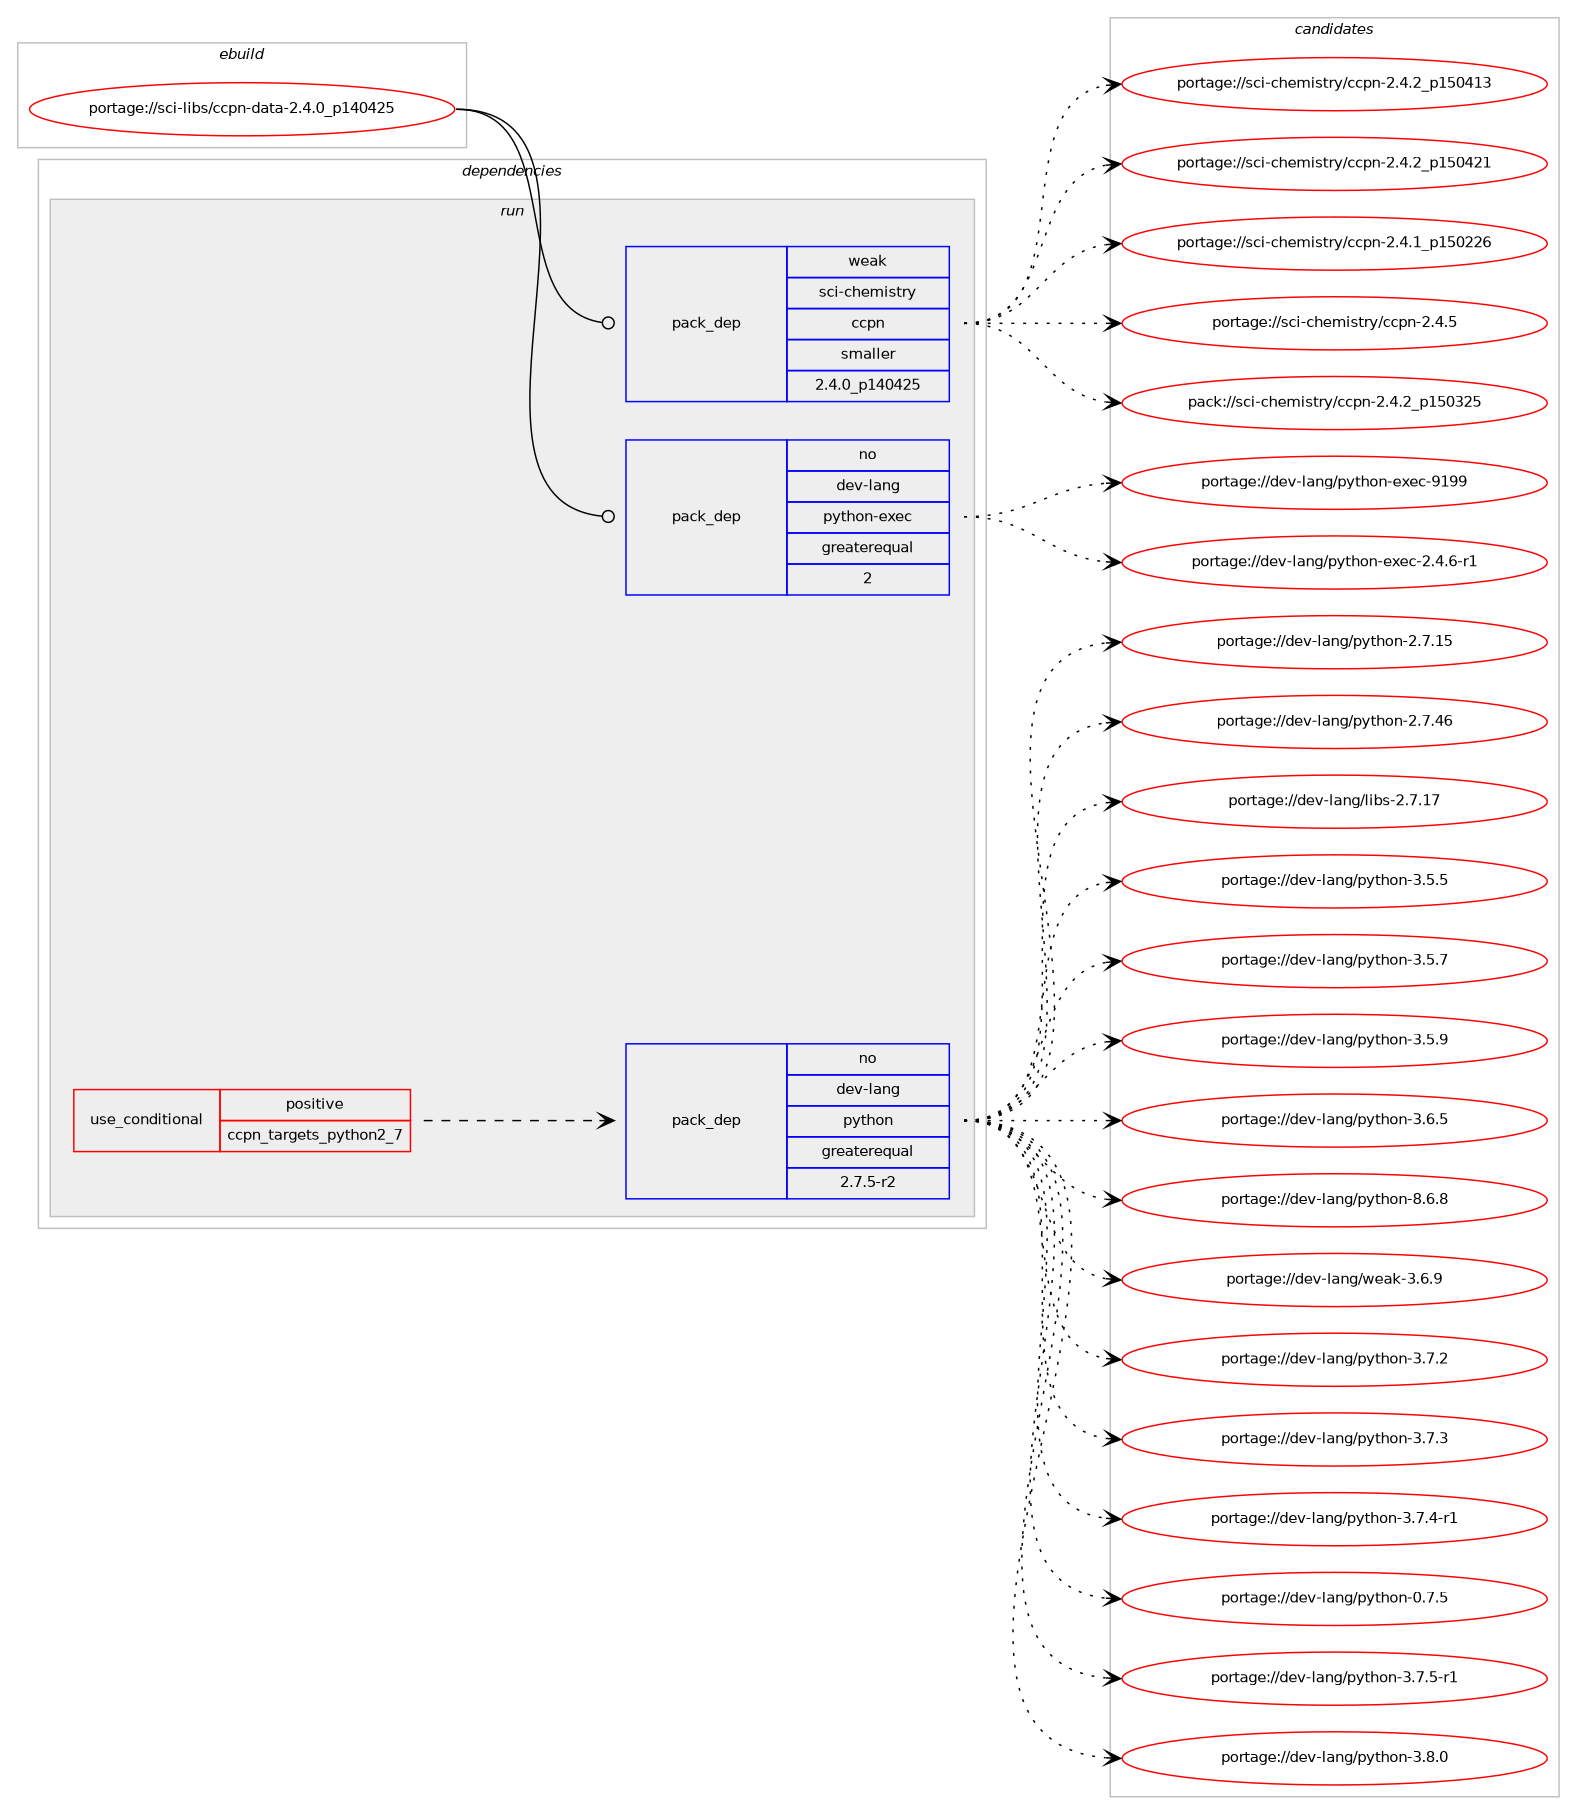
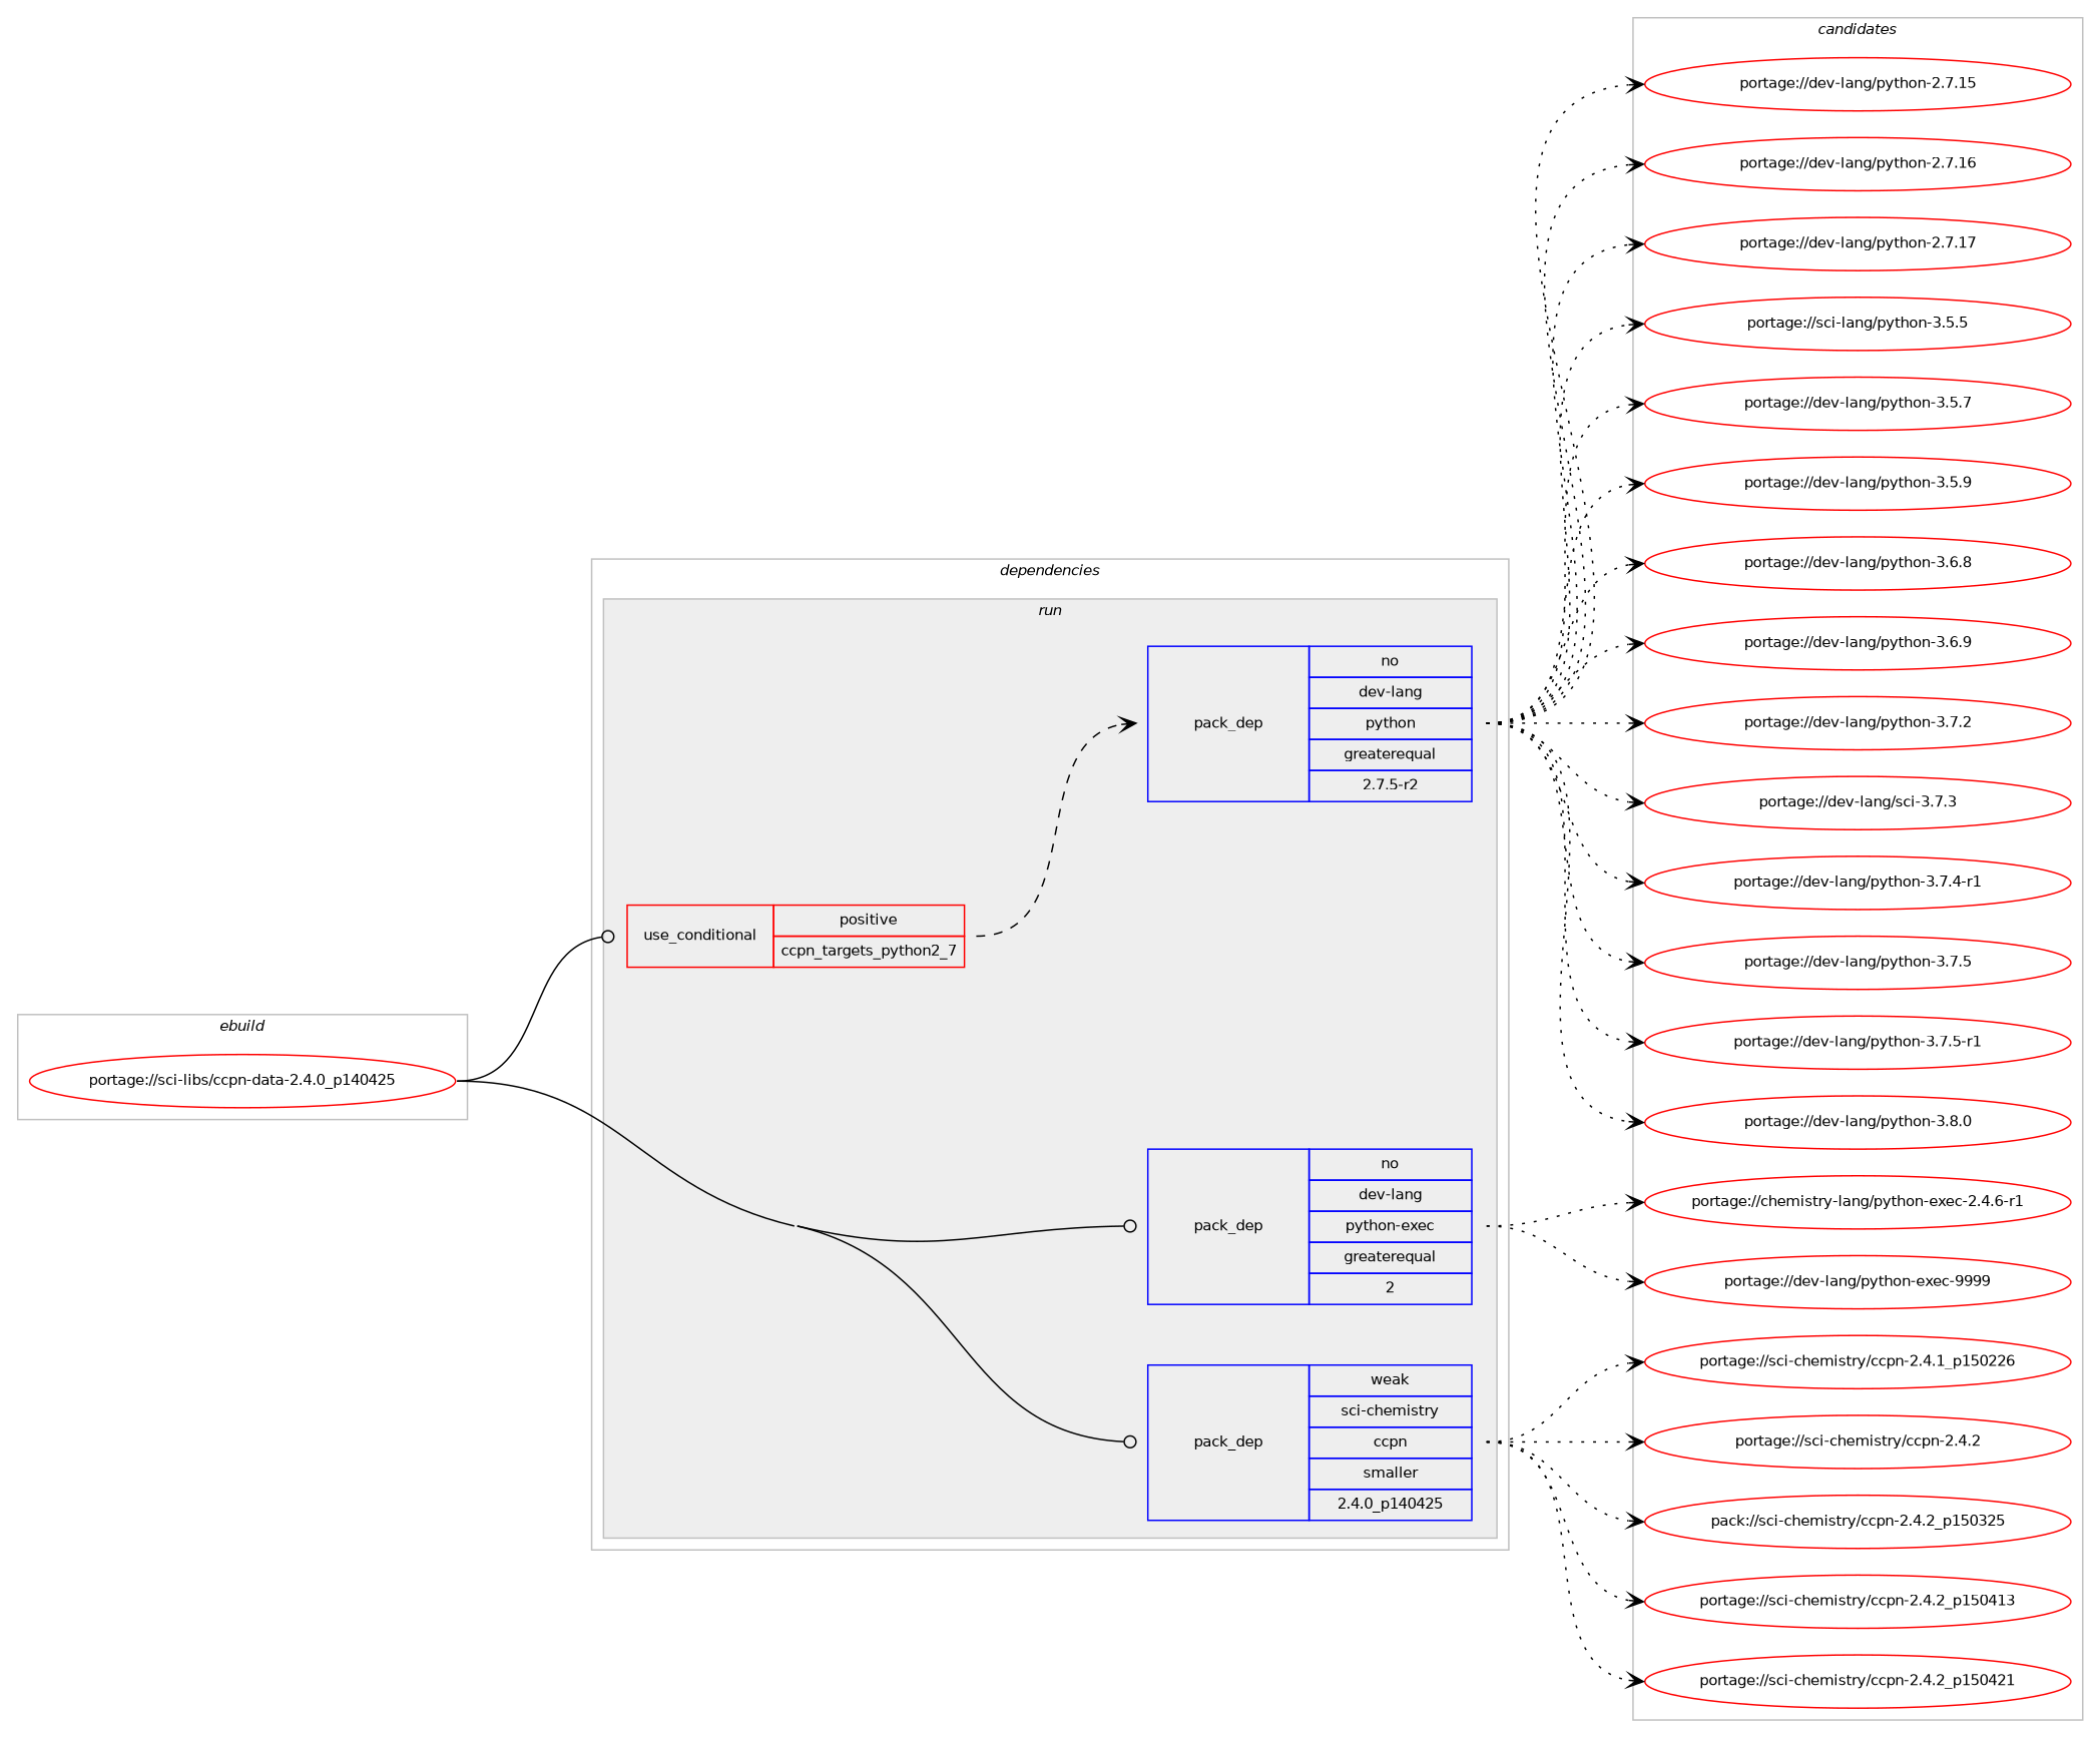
  digraph {
    compound=true
    concentrate=true
    fontname=Helvetica
    fontsize=10
    newrank=true
    rankdir=LR
    ranksep=1.5
    node [color=red fontname=Helvetica fontsize=10]
    edge [arrowhead=vee headport=w style=dotted tailport=e weight=100]
    n1 [label="portage://sci-libs/ccpn-data-2.4.0_p140425" width=4]
    n2 [color=blue label=<<TABLE BORDER="0" CELLBORDER="1" CELLSPACING="0" CELLPADDING="4" WIDTH="220"><TR><TD ROWSPAN="6" CELLPADDING="30">pack_dep</TD></TR><TR><TD WIDTH="110">no</TD></TR><TR><TD>dev-lang</TD></TR><TR><TD>python</TD></TR><TR><TD>greaterequal</TD></TR><TR><TD>2.7.5-r2</TD></TR></TABLE>> shape=none]
    n3 [label=<<TABLE BORDER="0" CELLBORDER="1" CELLSPACING="0" CELLPADDING="4"><TR><TD ROWSPAN="3" CELLPADDING="10">use_conditional</TD></TR><TR><TD>positive</TD></TR><TR><TD>ccpn_targets_python2_7</TD></TR></TABLE>> shape=none]
    n4 [color=blue label=<<TABLE BORDER="0" CELLBORDER="1" CELLSPACING="0" CELLPADDING="4" WIDTH="220"><TR><TD ROWSPAN="6" CELLPADDING="30">pack_dep</TD></TR><TR><TD WIDTH="110">no</TD></TR><TR><TD>dev-lang</TD></TR><TR><TD>python-exec</TD></TR><TR><TD>greaterequal</TD></TR><TR><TD>2</TD></TR></TABLE>> shape=none]
    n5 [color=blue label=<<TABLE BORDER="0" CELLBORDER="1" CELLSPACING="0" CELLPADDING="4" WIDTH="220"><TR><TD ROWSPAN="6" CELLPADDING="30">pack_dep</TD></TR><TR><TD WIDTH="110">weak</TD></TR><TR><TD>sci-chemistry</TD></TR><TR><TD>ccpn</TD></TR><TR><TD>smaller</TD></TR><TR><TD>2.4.0_p140425</TD></TR></TABLE>> shape=none]
    n6 [label="portage://dev-lang/python-2.7.15" width=4]
-   n7 [label="portage://dev-lang/python-2.7.46" width=4]
-   n8 [label="portage://dev-lang/libs-2.7.17" width=4]
-   n9 [label="portage://dev-lang/python-3.5.5" width=4]
+   n7 [label="portage://dev-lang/python-2.7.16" width=4]
+   n8 [label="portage://dev-lang/python-2.7.17" width=4]
+   n9 [label="portage://sci-lang/python-3.5.5" width=4]
    n10 [label="portage://dev-lang/python-3.5.7" width=4]
    n11 [label="portage://dev-lang/python-3.5.9" width=4]
-   n12 [label="portage://dev-lang/python-3.6.5" width=4]
-   n13 [label="portage://dev-lang/python-8.6.8" width=4]
-   n14 [label="portage://dev-lang/weak-3.6.9" width=4]
+   n13 [label="portage://dev-lang/python-3.6.8" width=4]
+   n14 [label="portage://dev-lang/python-3.6.9" width=4]
    n15 [label="portage://dev-lang/python-3.7.2" width=4]
-   n16 [label="portage://dev-lang/python-3.7.3" width=4]
+   n16 [label="portage://dev-lang/sci-3.7.3" width=4]
    n17 [label="portage://dev-lang/python-3.7.4-r1" width=4]
-   n18 [label="portage://dev-lang/python-0.7.5" width=4]
+   n18 [label="portage://dev-lang/python-3.7.5" width=4]
    n19 [label="portage://dev-lang/python-3.7.5-r1" width=4]
    n20 [label="portage://dev-lang/python-3.8.0" width=4]
-   n21 [label="portage://dev-lang/python-exec-2.4.6-r1" width=4]
-   n22 [label="portage://dev-lang/python-exec-9199" width=4]
+   n21 [label="portage://chemistry-lang/python-exec-2.4.6-r1" width=4]
+   n22 [label="portage://dev-lang/python-exec-9999" width=4]
    n23 [label="portage://sci-chemistry/ccpn-2.4.1_p150226" width=4]
-   n24 [label="portage://sci-chemistry/ccpn-2.4.5" width=4]
+   n24 [label="portage://sci-chemistry/ccpn-2.4.2" width=4]
    n25 [label="pack://sci-chemistry/ccpn-2.4.2_p150325" width=4]
    n26 [label="portage://sci-chemistry/ccpn-2.4.2_p150413" width=4]
    n27 [label="portage://sci-chemistry/ccpn-2.4.2_p150421" width=4]
    subgraph cluster_1 {
      color=gray
      label=<<i>ebuild</i>>
      rank=same
      n1
    }
    subgraph cluster_2 {
      color=gray
      label=<<i>dependencies</i>>
      subgraph cluster_3 {
        color=gray
        fillcolor="#eeeeee"
        label=<<i>compile</i>>
        style=filled
      }
      subgraph cluster_4 {
        color=gray
        fillcolor="#eeeeee"
        label=<<i>compile and run</i>>
        style=filled
      }
      subgraph cluster_5 {
        color=gray
        fillcolor="#eeeeee"
        label=<<i>run</i>>
        style=filled
        subgraph sub_6 {
          color=gray
          fillcolor="#eeeeee"
          label=<<i>run</i>>
          style=filled
          n3
          subgraph sub_7 {
            color=gray
            fillcolor="#eeeeee"
            label=<<i>run</i>>
            style=filled
            n2
          }
        }
        subgraph sub_8 {
          color=gray
          fillcolor="#eeeeee"
          label=<<i>run</i>>
          style=filled
          n4
        }
        subgraph sub_9 {
          color=gray
          fillcolor="#eeeeee"
          label=<<i>run</i>>
          style=filled
          n5
        }
      }
    }
    subgraph cluster_10 {
      color=gray
      label=<<i>candidates</i>>
      rank=same
      subgraph sub_11 {
        color=black
        label=<<i>candidates</i>>
        nodesep=1
        rank=same
        n6
        n7
        n8
        n9
        n10
        n11
-       n12
        n13
        n14
        n15
        n16
        n17
        n18
        n19
        n20
      }
      subgraph sub_12 {
        color=black
        label=<<i>candidates</i>>
        nodesep=1
        rank=same
        n21
        n22
      }
      subgraph sub_13 {
        color=black
        label=<<i>candidates</i>>
        nodesep=1
        rank=same
        n23
        n24
        n25
        n26
        n27
      }
    }
+   n1 -> n3 [arrowhead=odot style=solid weight=20]
    n1 -> n4 [arrowhead=odot style=solid weight=20]
    n1 -> n5 [arrowhead=odot style=solid weight=20]
    n2 -> n6
    n2 -> n7
    n2 -> n8
    n2 -> n9
    n2 -> n10
    n2 -> n11
-   n2 -> n12
    n2 -> n13
    n2 -> n14
    n2 -> n15
    n2 -> n16
    n2 -> n17
    n2 -> n18
    n2 -> n19
    n2 -> n20
    n3 -> n2 [style=dashed weight=20]
    n4 -> n21
    n4 -> n22
    n5 -> n23
    n5 -> n24
    n5 -> n25
    n5 -> n26
    n5 -> n27
  }
